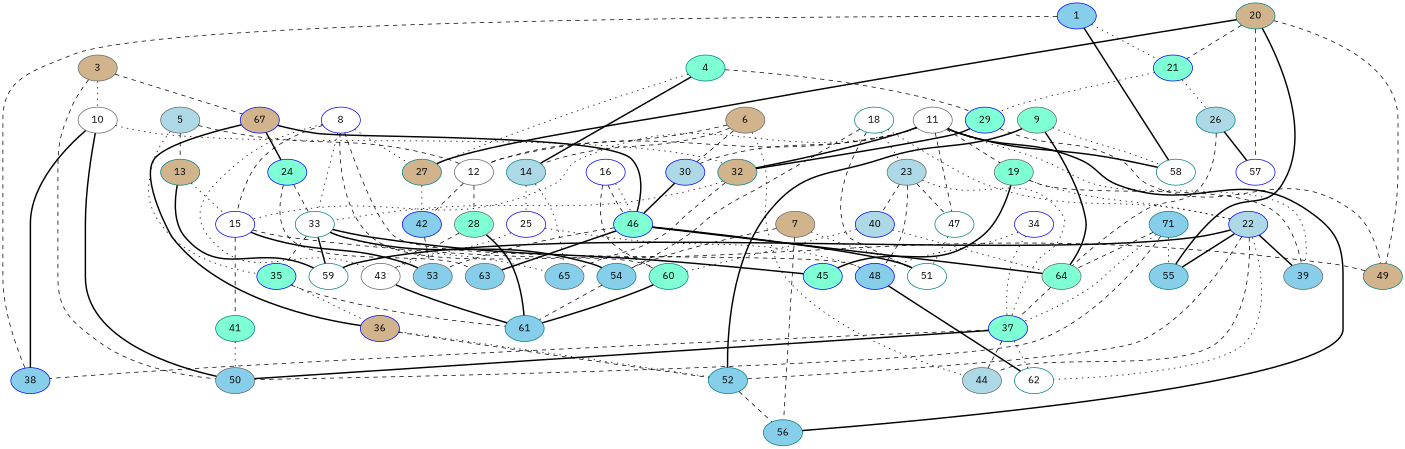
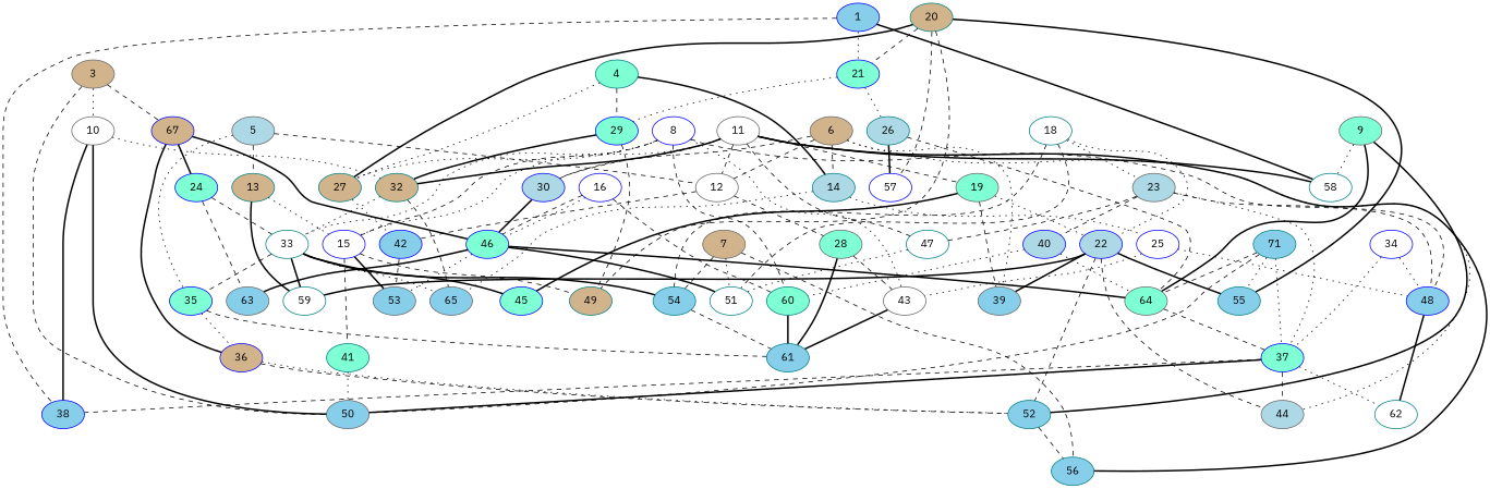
  graph {
    fontname="IBM Plex Sans"
    node [color=teal fillcolor=white fontname="IBM Plex Sans" style=filled]
    edge [fontname="IBM Plex Sans" style=dashed]
    1 [color=blue fillcolor=skyblue]
    21 [color=blue fillcolor=aquamarine]
    38 [color=blue fillcolor=skyblue]
    58
    29 [color=blue fillcolor=aquamarine]
    26 [fillcolor=lightblue]
    22 [color=blue fillcolor=lightblue]
    39 [color=gray40 fillcolor=skyblue]
    44 [color=gray40 fillcolor=lightblue]
    52 [fillcolor=skyblue]
    59
    55 [fillcolor=skyblue]
    62
    40 [color=blue fillcolor=lightblue]
    60 [fillcolor=aquamarine]
    64 [color=gray40 fillcolor=aquamarine]
    51
    3 [color=gray40 fillcolor=tan]
    10 [color=gray40]
    n20 [color=blue fillcolor=tan label=67]
    50 [color=gray40 fillcolor=skyblue]
    32 [fillcolor=tan]
    46 [color=blue fillcolor=aquamarine]
    24 [color=blue fillcolor=aquamarine]
    36 [color=blue fillcolor=tan]
    4 [fillcolor=aquamarine]
    14 [fillcolor=lightblue]
    27 [fillcolor=tan]
    25 [color=blue]
    65 [color=gray40 fillcolor=skyblue]
    42 [color=blue fillcolor=skyblue]
    49 [fillcolor=tan]
    5 [color=gray40 fillcolor=lightblue]
    12 [color=gray40]
    13 [fillcolor=tan]
    35 [color=blue fillcolor=aquamarine]
    28 [color=gray40 fillcolor=aquamarine]
    15 [color=blue]
    61 [fillcolor=skyblue]
    6 [color=gray40 fillcolor=tan]
    30 [color=blue fillcolor=lightblue]
    7 [color=gray40 fillcolor=tan]
    54 [fillcolor=skyblue]
    56 [fillcolor=skyblue]
    37 [color=blue fillcolor=aquamarine]
    8 [color=blue]
    33
    43 [color=gray40]
    48 [color=blue fillcolor=skyblue]
    41 [fillcolor=aquamarine]
    53 [color=gray40 fillcolor=skyblue]
    45 [color=blue fillcolor=aquamarine]
    9 [color=gray40 fillcolor=aquamarine]
    11 [color=gray40]
    19 [color=gray40 fillcolor=aquamarine]
    47
    16 [color=blue]
    63 [color=gray40 fillcolor=skyblue]
    18
    23 [color=gray40 fillcolor=lightblue]
    20 [fillcolor=tan]
    57 [color=blue]
    n63 [fillcolor=skyblue label=71]
    34 [color=blue]
    1 -- 21 [style=dotted]
    1 -- 38
    1 -- 58 [style=bold]
    21 -- 29 [style=dotted]
    21 -- 26 [style=dotted]
    29 -- 32 [style=bold]
    29 -- 49
    26 -- 64
    26 -- 57 [style=bold]
    22 -- 39 [style=bold]
    22 -- 44
    22 -- 52
    22 -- 59 [style=bold]
    22 -- 55 [style=bold]
-   22 -- 62 [style=dotted]
    52 -- 56
    40 -- 60 [style=dotted]
    40 -- 64 [style=dotted]
    60 -- 61 [style=bold]
    64 -- 37
    3 -- 10 [style=dotted]
    3 -- n20
    3 -- 50
    10 -- 38 [style=bold]
    10 -- 50 [style=bold]
    10 -- 32 [style=dotted]
    n20 -- 46 [style=bold]
    n20 -- 24 [style=bold]
    n20 -- 36 [style=bold]
    32 -- 65
    32 -- 33 [style=dotted]
    46 -- 64 [style=bold]
    46 -- 51 [style=bold]
-   46 -- 53
+   46 -- 53 [style=dotted]
    46 -- 63 [style=bold]
    24 -- 33
    24 -- 63
    36 -- 52
    36 -- 52 [style=dotted]
    4 -- 29
    4 -- 14 [style=bold]
    4 -- 27 [style=dotted]
    14 -- 25 [style=dotted]
    14 -- 65 [style=dotted]
    27 -- 42 [style=dotted]
    25 -- 43 [style=dotted]
    25 -- 48 [style=dotted]
    42 -- 53
    5 -- 12
    5 -- 13
    5 -- 35 [style=dotted]
    12 -- 42
    12 -- 28
    13 -- 59 [style=bold]
    13 -- 15 [style=dotted]
    35 -- 36 [style=dotted]
    35 -- 61
    28 -- 61 [style=bold]
    28 -- 43
    15 -- 49
    15 -- 41
    15 -- 53 [style=bold]
-   11 -- 39 [style=dotted]
+   6 -- 39 [style=dotted]
    6 -- 44 [style=dotted]
    6 -- 14
    6 -- 12
    6 -- 30
    30 -- 46 [style=bold]
    7 -- 51 [style=dotted]
    7 -- 54
    7 -- 56
    54 -- 61
    37 -- 38
    37 -- 44
    37 -- 62 [style=dotted]
    37 -- 50 [style=bold]
    8 -- 60
    8 -- 27 [style=dotted]
    8 -- 15
    8 -- 33 [style=dotted]
    8 -- 43 [style=dotted]
    8 -- 48
    33 -- 59 [style=bold]
    33 -- 65 [style=dotted]
    33 -- 35
    33 -- 54 [style=bold]
    33 -- 45 [style=bold]
    43 -- 61 [style=bold]
    48 -- 62 [style=bold]
    41 -- 50 [style=dotted]
    9 -- 58 [style=dotted]
    9 -- 52 [style=bold]
    9 -- 64 [style=bold]
    11 -- 58 [style=bold]
    11 -- 32 [style=bold]
    11 -- 12
    11 -- 15 [style=dotted]
    11 -- 30
    11 -- 56 [style=bold]
    11 -- 19
    11 -- 47
    19 -- 22 [style=dotted]
    19 -- 39
    19 -- 45 [style=bold]
    47 -- 51 [style=dotted]
    16 -- 60
    16 -- 46
    16 -- 46 [style=dotted]
    18 -- 22 [style=dotted]
    18 -- 51
    18 -- 54
    18 -- 23 [style=dotted]
    23 -- 40
    23 -- 37 [style=dotted]
    23 -- 48
    23 -- 47
    20 -- 21
    20 -- 55 [style=bold]
    20 -- 27 [style=bold]
    20 -- 49
    20 -- 57
    n63 -- 55 [style=dotted]
    n63 -- 64
    n63 -- 50
    n63 -- 37 [style=dotted]
    34 -- 37 [style=dotted]
    34 -- 48 [style=dotted]
  }
